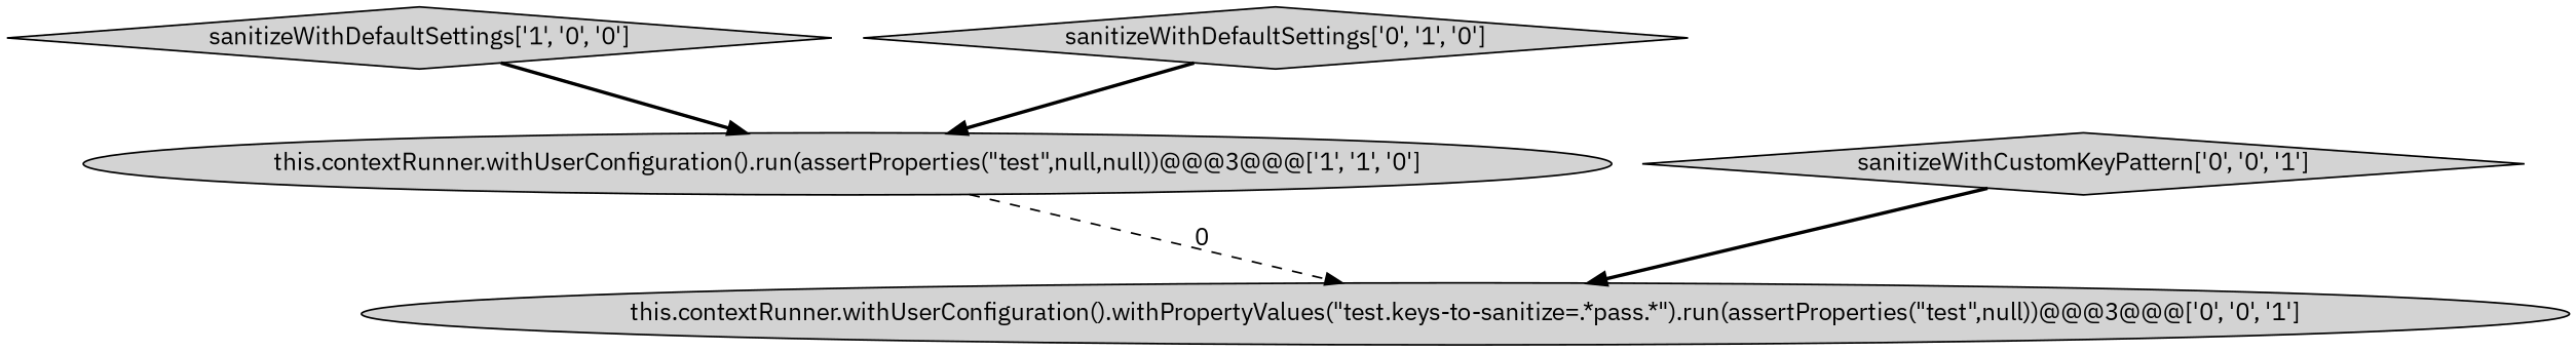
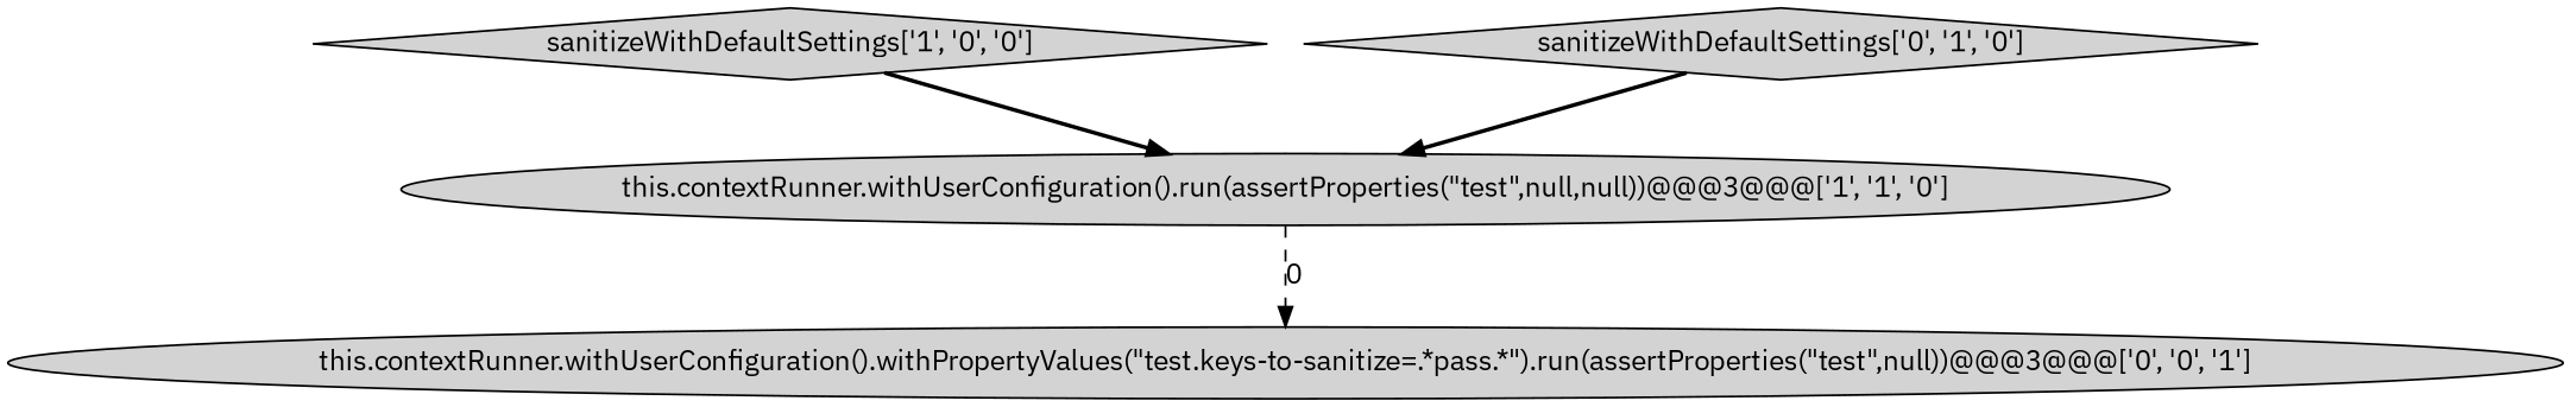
  digraph {
    fontname="IBM Plex Sans"
    node [fillcolor=lightgray shape=diamond style=filled fontname="IBM Plex Sans"]
    edge [style=bold fontname="IBM Plex Sans"]
    n1 [label="sanitizeWithDefaultSettings['1', '0', '0']"]
    n2 [label="this.contextRunner.withUserConfiguration().run(assertProperties(\"test\",null,null))@@@3@@@['1', '1', '0']" shape=ellipse]
    n3 [label="this.contextRunner.withUserConfiguration().withPropertyValues(\"test.keys-to-sanitize=.*pass.*\").run(assertProperties(\"test\",null))@@@3@@@['0', '0', '1']" shape=ellipse]
    n4 [label="sanitizeWithDefaultSettings['0', '1', '0']"]
-   n5 [label="sanitizeWithCustomKeyPattern['0', '0', '1']"]
    n1 -> n2
    n2 -> n3 [label=0 style=dashed]
    n4 -> n2
-   n5 -> n3
  }
